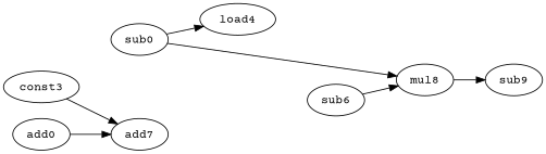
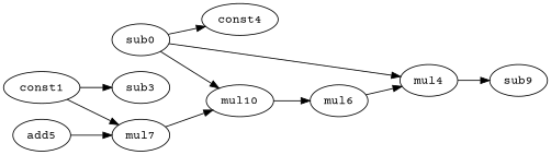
  digraph {
    fontname="Courier Prime"
    rankdir=LR
    node [fontname="Courier Prime" opcode=mul]
    edge [fontname="Courier Prime" operand=0]
    n1 [label=sub0 opcode=const]
-   load4 [opcode=load]
-   mul8
+   load4 [opcode=load label=const4]
+   mul8 [label=mul4]
+   mul10
    n5 [label=sub9 opcode=output]
-   mul6 [label=sub6]
-   const1 [opcode=const label=const3]
-   add7 [opcode=add]
-   add5 [opcode=add label=add0]
+   mul6
+   sub3 [opcode=sub]
+   const1 [opcode=const]
+   add7 [opcode=add label=mul7]
+   add5 [opcode=add]
    n1 -> load4
    n1 -> mul8
+   n1 -> mul10 [operand=1]
    mul8 -> n5
+   mul10 -> mul6 [operand=1]
    mul6 -> mul8 [operand=1]
+   const1 -> sub3
    const1 -> add7
+   add7 -> mul10
    add5 -> add7 [operand=1]
  }
